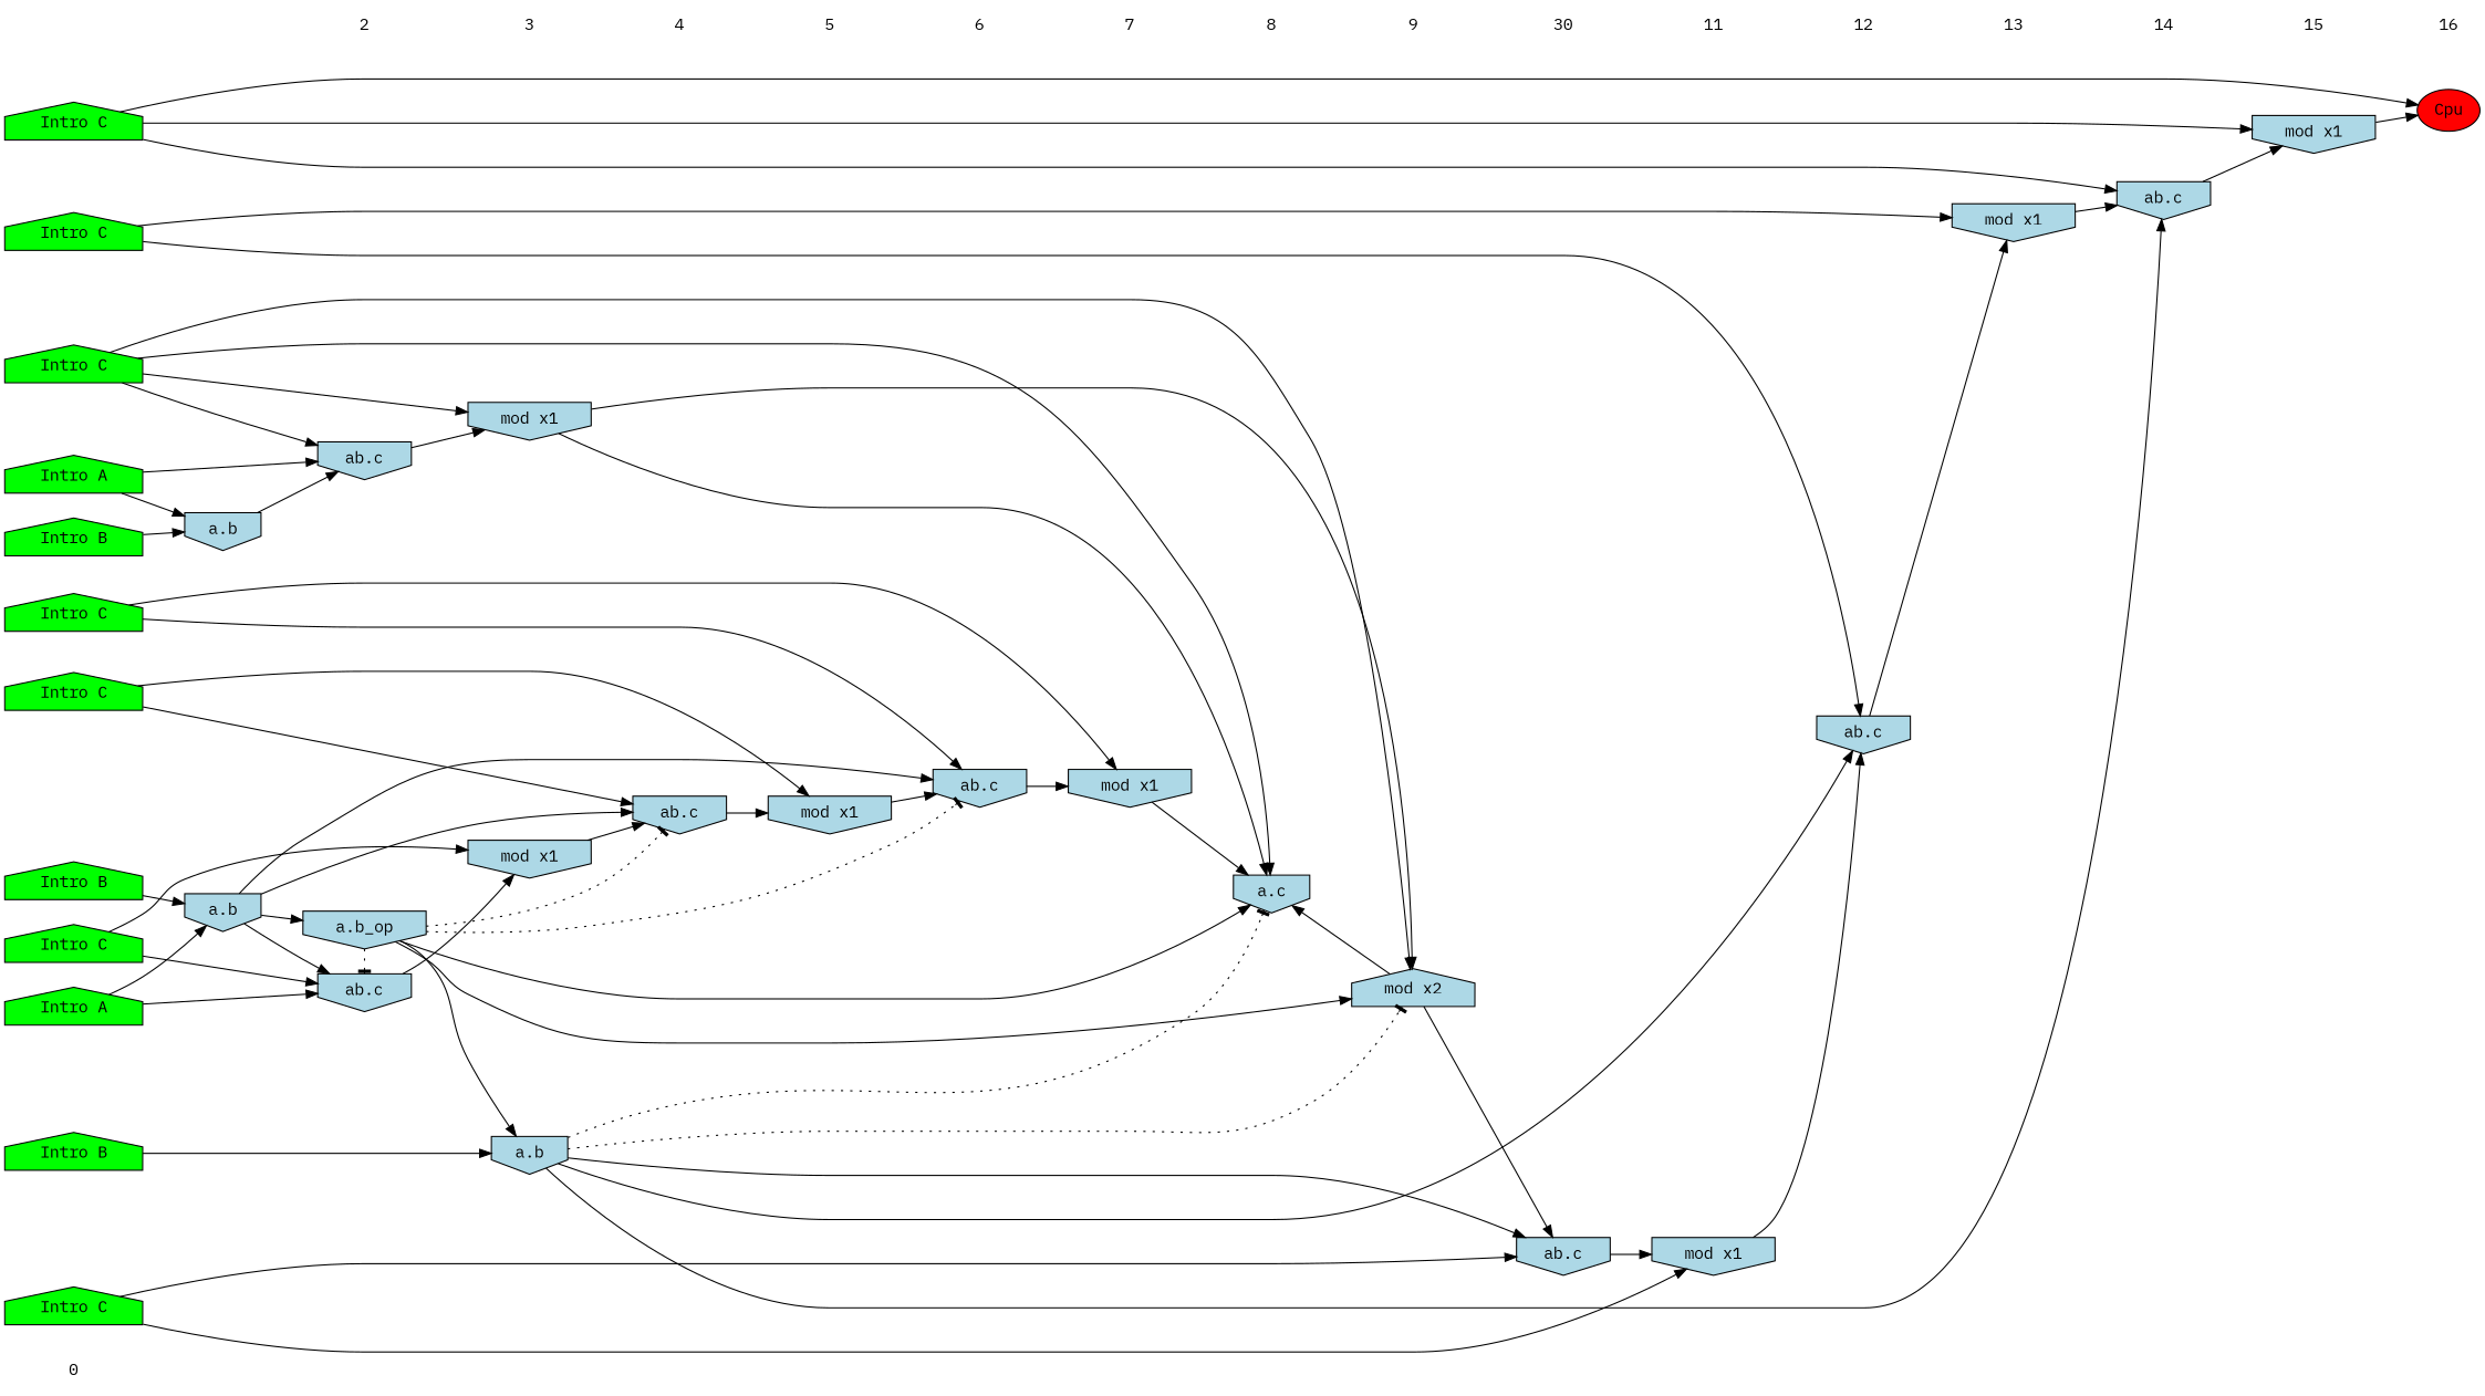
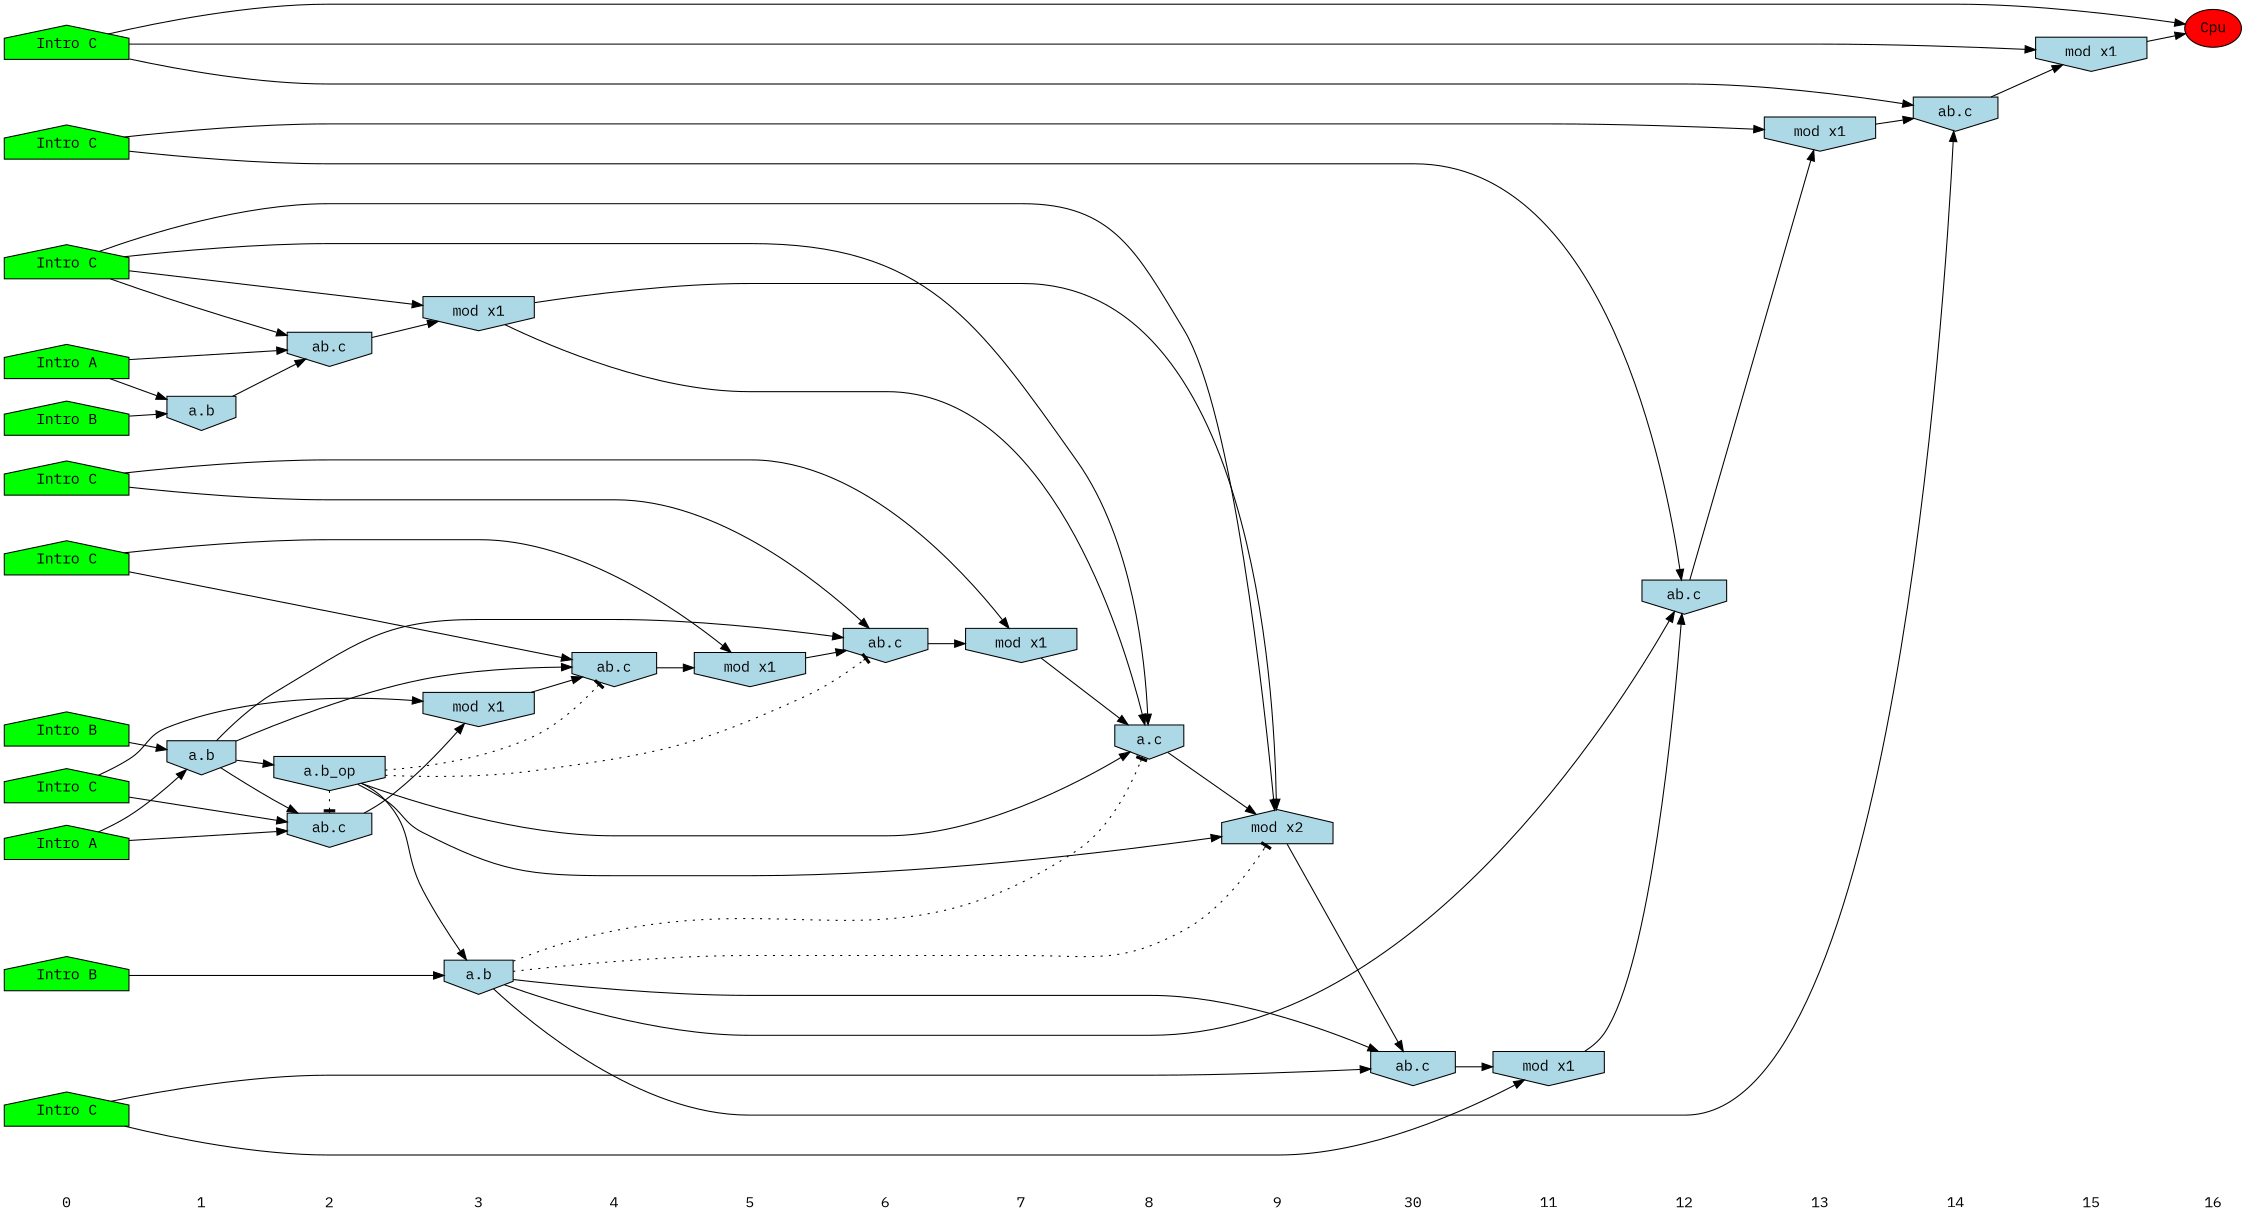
  digraph {
    fontname="IBM Plex Mono"
    rankdir=LR
    ranksep=.5
    node [fontname="IBM Plex Mono" shape=invhouse fillcolor=lightblue style=filled]
    edge [fontname="IBM Plex Mono"]
    0 [shape=plaintext fillcolor="" style=""]
    n2 [fillcolor=green label="Intro B" shape=house]
    n3 [fillcolor=green label="Intro B" shape=house]
    n4 [fillcolor=green label="Intro A" shape=house]
    n5 [fillcolor=green label="Intro B" shape=house]
    n6 [fillcolor=green label="Intro A" shape=house]
    n7 [fillcolor=green label="Intro C" shape=house]
    n8 [fillcolor=green label="Intro C" shape=house]
    n9 [fillcolor=green label="Intro C" shape=house]
    n10 [fillcolor=green label="Intro C" shape=house]
    n11 [fillcolor=green label="Intro C" shape=house]
    n12 [fillcolor=green label="Intro C" shape=house]
    n13 [fillcolor=green label="Intro C" shape=house]
+   1 [shape=plaintext fillcolor="" style=""]
    n15 [label="a.b"]
    n16 [label="a.b"]
    2 [shape=plaintext fillcolor="" style=""]
    n18 [label="ab.c"]
    n19 [label="ab.c"]
    n20 [label="a.b_op"]
    3 [shape=plaintext fillcolor="" style=""]
    n22 [label="mod x1"]
    n23 [label="mod x1"]
    n24 [label="a.b"]
    4 [shape=plaintext fillcolor="" style=""]
    n26 [label="ab.c"]
    5 [shape=plaintext fillcolor="" style=""]
    n28 [label="mod x1"]
    6 [shape=plaintext fillcolor="" style=""]
    n30 [label="ab.c"]
    7 [shape=plaintext fillcolor="" style=""]
    n32 [label="mod x1"]
    16 [shape=plaintext fillcolor="" style=""]
    n34 [fillcolor=red label=Cpu shape=""]
    8 [shape=plaintext fillcolor="" style=""]
    n36 [label="a.c"]
    9 [shape=plaintext fillcolor="" style=""]
    n38 [label="mod x2" shape=house]
    n39 [label=30 shape=plaintext fillcolor="" style=""]
    n40 [label="ab.c"]
    11 [shape=plaintext fillcolor="" style=""]
    n42 [label="mod x1"]
    12 [shape=plaintext fillcolor="" style=""]
    n44 [label="ab.c"]
    13 [shape=plaintext fillcolor="" style=""]
    n46 [label="mod x1"]
    14 [shape=plaintext fillcolor="" style=""]
    n48 [label="ab.c"]
    15 [shape=plaintext fillcolor="" style=""]
    n50 [label="mod x1"]
    subgraph sub_1 {
      rank=same
      0
      n2
      n3
      n4
      n5
      n6
      n7
      n8
      n9
      n10
      n11
      n12
      n13
    }
    subgraph sub_2 {
      rank=same
+     1
      n15
      n16
    }
    subgraph sub_3 {
      rank=same
      2
      n18
      n19
      n20
    }
    subgraph sub_4 {
      rank=same
      3
      n22
      n23
      n24
    }
    subgraph sub_5 {
      rank=same
      4
      n26
    }
    subgraph sub_6 {
      rank=same
      5
      n28
    }
    subgraph sub_7 {
      rank=same
      6
      n30
    }
    subgraph sub_8 {
      rank=same
      7
      n32
    }
    subgraph sub_9 {
      rank=same
      16
      n34
    }
    subgraph sub_10 {
      rank=same
      8
      n36
    }
    subgraph sub_11 {
      rank=same
      9
      n38
    }
    subgraph sub_12 {
      rank=same
      n39
      n40
    }
    subgraph sub_13 {
      rank=same
      11
      n42
    }
    subgraph sub_14 {
      rank=same
      12
      n44
    }
    subgraph sub_15 {
      rank=same
      13
      n46
    }
    subgraph sub_16 {
      rank=same
      14
      n48
    }
    subgraph sub_17 {
      rank=same
      15
      n50
    }
+   0 -> 1 [style=invis]
    n2 -> n15
    n3 -> n24
    n4 -> n15
    n4 -> n18
    n5 -> n16
    n6 -> n16
    n6 -> n19
    n7 -> n18
    n7 -> n22
    n8 -> n26
    n8 -> n28
    n9 -> n34
    n9 -> n48
    n9 -> n50
    n10 -> n19
    n10 -> n23
    n10 -> n36
    n10 -> n38
    n11 -> n44
    n11 -> n46
    n12 -> n40
    n12 -> n42
    n13 -> n30
    n13 -> n32
+   1 -> 2 [style=invis]
    n15 -> n18
    n15 -> n20
    n15 -> n26
    n15 -> n30
    n16 -> n19
    2 -> 3 [style=invis]
    n18 -> n22
    n19 -> n23
    n20 -> n18 [arrowhead=tee style=dotted]
    n20 -> n24
    n20 -> n26 [arrowhead=tee style=dotted]
    n20 -> n30 [arrowhead=tee style=dotted]
    n20 -> n36
    n20 -> n38
    3 -> 4 [style=invis]
    n22 -> n26
    n23 -> n36
    n23 -> n38
    n24 -> n36 [arrowhead=tee style=dotted]
    n24 -> n38 [arrowhead=tee style=dotted]
    n24 -> n40
    n24 -> n44
    n24 -> n48
    4 -> 5 [style=invis]
    n26 -> n28
    5 -> 6 [style=invis]
    n28 -> n30
    6 -> 7 [style=invis]
    n30 -> n32
    7 -> 8 [style=invis]
    n32 -> n36
    8 -> 9 [style=invis]
-   n38 -> n36
+   n36 -> n38
    9 -> n39 [style=invis]
    n38 -> n40
    n39 -> 11 [style=invis]
    n40 -> n42
    11 -> 12 [style=invis]
    n42 -> n44
    12 -> 13 [style=invis]
    n44 -> n46
    13 -> 14 [style=invis]
    n46 -> n48
    14 -> 15 [style=invis]
    n48 -> n50
    15 -> 16 [style=invis]
    n50 -> n34
  }
